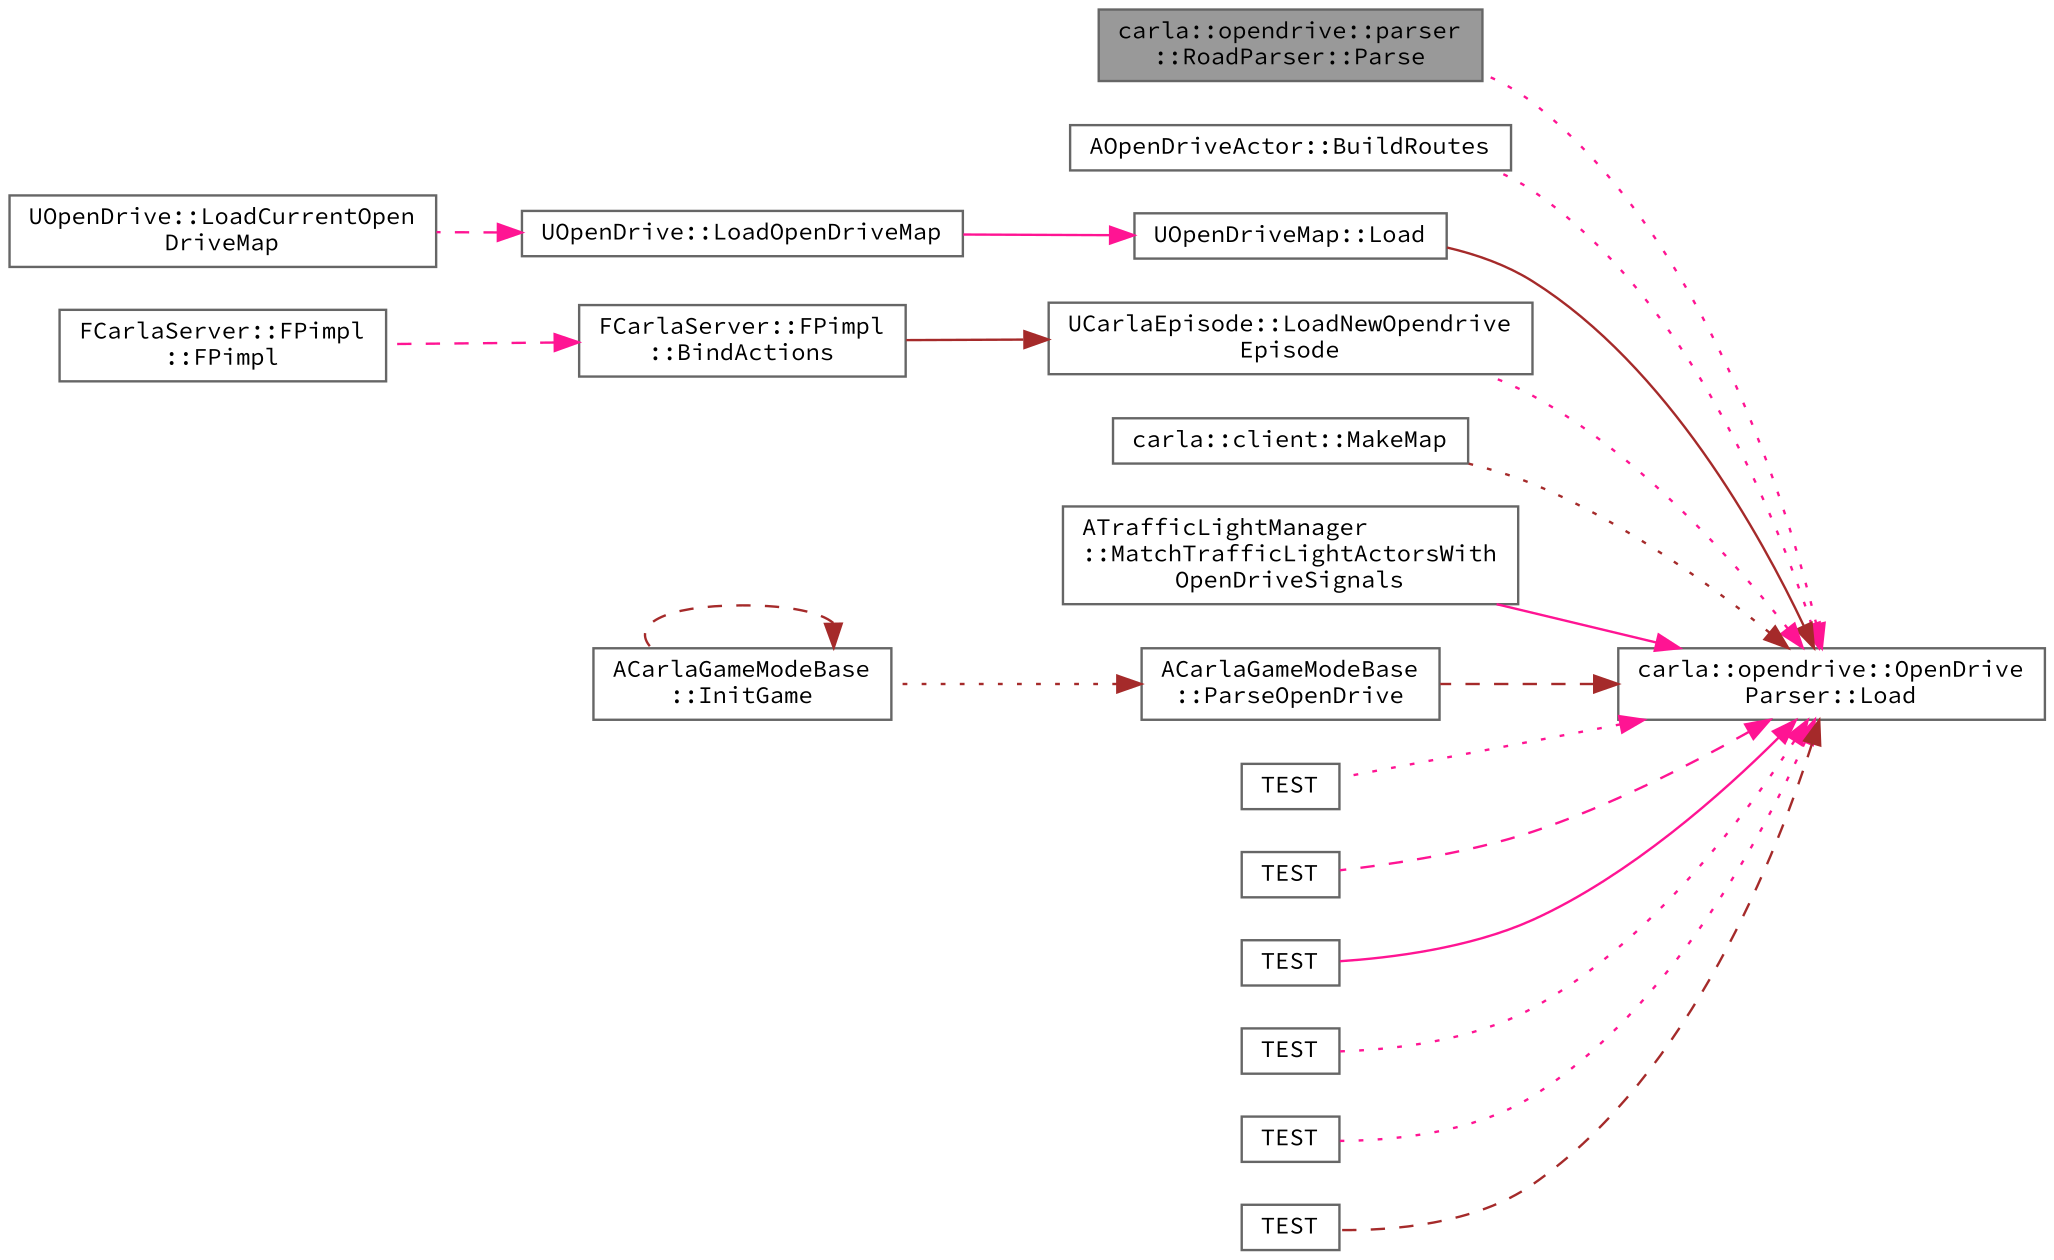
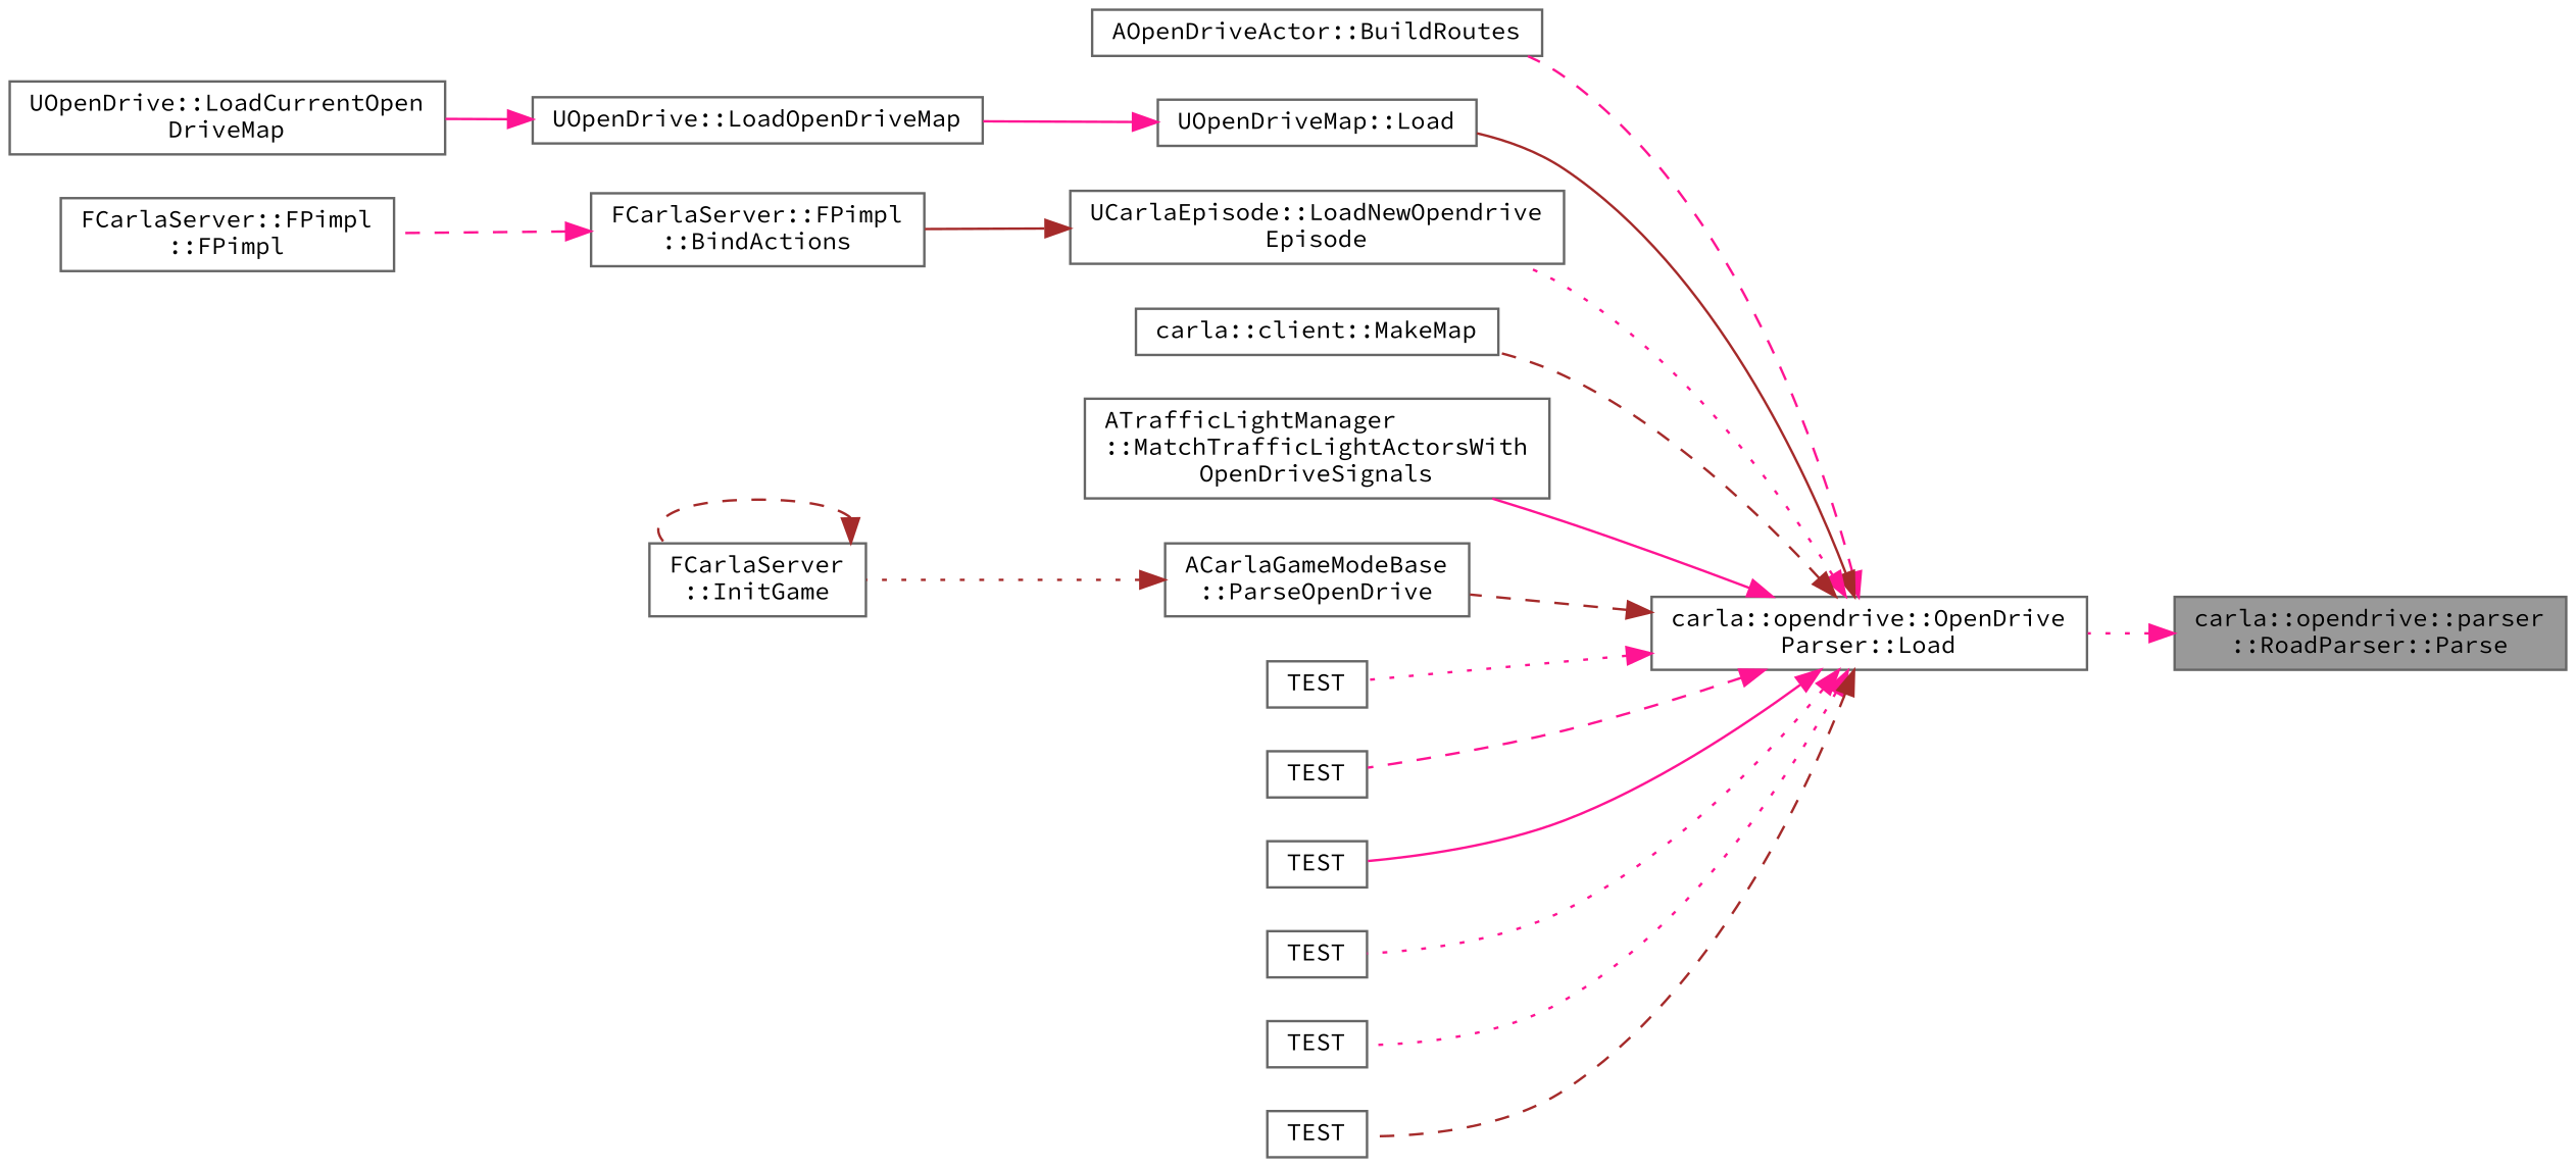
  digraph {
    fontname="Source Code Pro"
    rankdir=RL
    node [color=grey40 fillcolor=white fontname="Source Code Pro" fontsize=10 shape=box style=filled]
    edge [color=deeppink dir=back fontname="Source Code Pro" fontsize=10 labelfontname=Helvetica labelfontsize=10 style=dashed]
    n1 [color=gray40 fillcolor=grey60 fontcolor=black height=0.2 label="carla::opendrive::parser\l::RoadParser::Parse" width=0.4]
    n2 [height=0.2 label="carla::opendrive::OpenDrive\lParser::Load" width=0.4]
    n3 [height=0.2 label="AOpenDriveActor::BuildRoutes" width=0.4]
    n4 [height=0.2 label="UOpenDriveMap::Load" width=0.4]
    n5 [height=0.2 label="UCarlaEpisode::LoadNewOpendrive\lEpisode" width=0.4]
    n6 [height=0.2 label="carla::client::MakeMap" width=0.4]
    n7 [height=0.2 label="ATrafficLightManager\l::MatchTrafficLightActorsWith\lOpenDriveSignals" width=0.4]
    n8 [height=0.2 label="ACarlaGameModeBase\l::ParseOpenDrive" width=0.4]
    n9 [height=0.2 label=TEST width=0.4]
    n10 [height=0.2 label=TEST width=0.4]
    n11 [height=0.2 label=TEST width=0.4]
    n12 [height=0.2 label=TEST width=0.4]
    n13 [height=0.2 label=TEST width=0.4]
    n14 [height=0.2 label=TEST width=0.4]
    n15 [height=0.2 label="UOpenDrive::LoadOpenDriveMap" width=0.4]
    n16 [height=0.2 label="FCarlaServer::FPimpl\l::BindActions" width=0.4]
-   n17 [height=0.2 label="ACarlaGameModeBase\l::InitGame" width=0.4]
+   n17 [height=0.2 label="FCarlaServer\l::InitGame" width=0.4]
    n18 [height=0.2 label="UOpenDrive::LoadCurrentOpen\lDriveMap" width=0.4]
    n19 [height=0.2 label="FCarlaServer::FPimpl\l::FPimpl" width=0.4]
-   n2 -> n1 [style=dotted]
-   n2 -> n3 [style=dotted]
+   n1 -> n2 [style=dotted]
+   n2 -> n3
    n2 -> n4 [color=brown style=solid]
    n2 -> n5 [style=dotted]
-   n2 -> n6 [color=brown style=dotted]
+   n2 -> n6 [color=brown]
    n2 -> n7 [style=solid]
    n2 -> n8 [color=brown]
    n2 -> n9 [style=dotted]
    n2 -> n10
    n2 -> n11 [style=solid]
    n2 -> n12 [style=dotted]
    n2 -> n13 [style=dotted]
    n2 -> n14 [color=brown]
    n4 -> n15 [style=solid]
    n5 -> n16 [color=brown style=solid]
    n8 -> n17 [color=brown style=dotted]
-   n15 -> n18
+   n15 -> n18 [style=solid]
    n16 -> n19
    n17 -> n17 [color=brown]
  }
